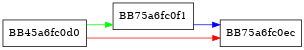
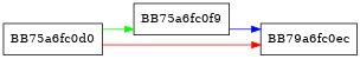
  digraph {
    rankdir=LR
    splines=ortho
    node [shape=box]
-   BB75a6fc0d0 [label=BB45a6fc0d0]
-   BB75a6fc0f1
-   BB75a6fc0ec
+   BB75a6fc0d0
+   BB75a6fc0f1 [label=BB75a6fc0f9]
+   BB75a6fc0ec [label=BB79a6fc0ec]
    BB75a6fc0d0 -> BB75a6fc0f1 [color=green]
    BB75a6fc0d0 -> BB75a6fc0ec [color=red]
    BB75a6fc0f1 -> BB75a6fc0ec [color=blue]
  }
